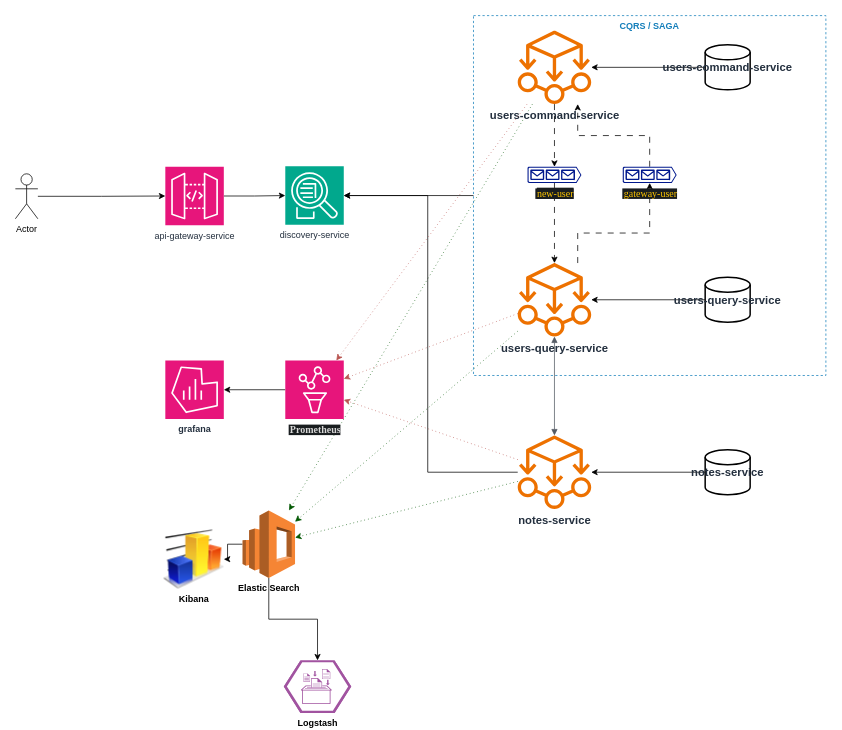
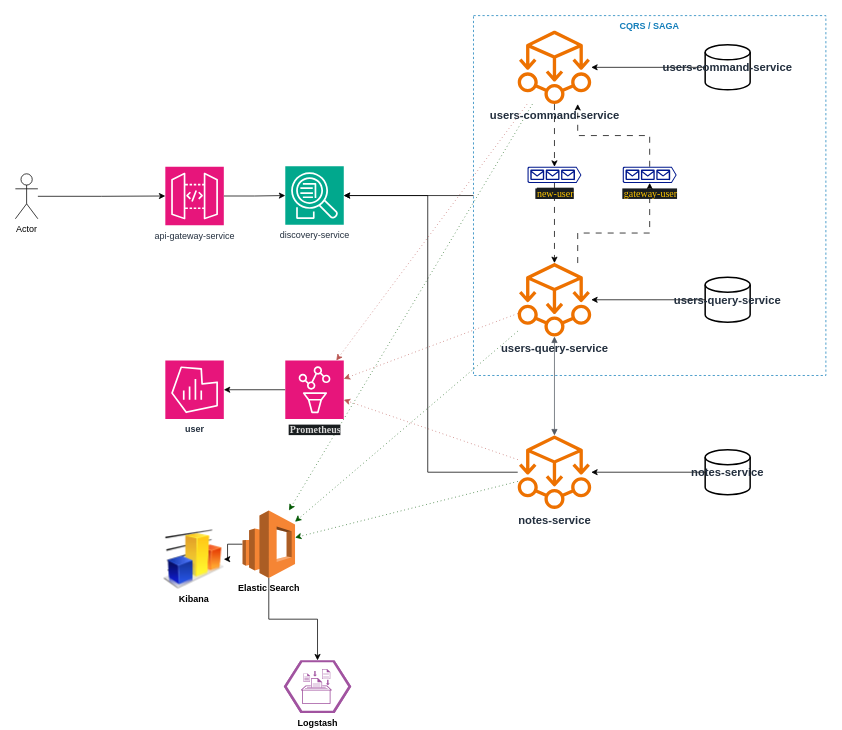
  <mxCell id="0" />
  <mxCell id="1" parent="0" />
  <mxCell id="2" value="&lt;b&gt;CQRS / SAGA&lt;/b&gt;" style="fillColor=none;strokeColor=#147EBA;dashed=1;verticalAlign=top;fontStyle=0;fontColor=#147EBA;whiteSpace=wrap;html=1;" parent="1" vertex="1"><mxGeometry x="631" y="20" width="470" height="480" as="geometry" /></mxCell>
  <mxCell id="3" style="edgeStyle=orthogonalEdgeStyle;rounded=0;orthogonalLoop=1;jettySize=auto;html=1;dashed=1;dashPattern=8 8;" parent="1" source="5" target="15" edge="1"><mxGeometry relative="1" as="geometry"><Array as="points"><mxPoint x="770" y="310" /><mxPoint x="866" y="310" /></Array></mxGeometry></mxCell>
  <mxCell id="4" style="rounded=0;orthogonalLoop=1;jettySize=auto;html=1;fillColor=#008a00;strokeColor=#005700;dashed=1;dashPattern=1 4;" edge="1" parent="1" source="5" target="37"><mxGeometry relative="1" as="geometry" /></mxCell>
  <mxCell id="5" value="&lt;b&gt;&lt;font style=&quot;font-size: 15px;&quot;&gt;users-query-service&lt;/font&gt;&lt;/b&gt;" style="sketch=0;outlineConnect=0;fontColor=#232F3E;gradientColor=none;fillColor=#ED7100;strokeColor=none;dashed=0;verticalLabelPosition=bottom;verticalAlign=top;align=center;html=1;fontSize=12;fontStyle=0;aspect=fixed;pointerEvents=1;shape=mxgraph.aws4.ec2_aws_microservice_extractor_for_net;" parent="1" vertex="1"><mxGeometry x="690" y="350" width="98" height="98" as="geometry" /></mxCell>
  <mxCell id="6" style="rounded=0;orthogonalLoop=1;jettySize=auto;html=1;fillColor=#008a00;strokeColor=#005700;dashed=1;dashPattern=1 4;" edge="1" parent="1" source="7" target="37"><mxGeometry relative="1" as="geometry" /></mxCell>
  <mxCell id="7" value="&lt;b&gt;&lt;font style=&quot;font-size: 15px;&quot;&gt;users-command-service&lt;/font&gt;&lt;/b&gt;" style="sketch=0;outlineConnect=0;fontColor=#232F3E;gradientColor=none;fillColor=#ED7100;strokeColor=none;dashed=0;verticalLabelPosition=bottom;verticalAlign=top;align=center;html=1;fontSize=12;fontStyle=0;aspect=fixed;pointerEvents=1;shape=mxgraph.aws4.ec2_aws_microservice_extractor_for_net;" parent="1" vertex="1"><mxGeometry x="690" y="40" width="98" height="98" as="geometry" /></mxCell>
  <mxCell id="8" style="edgeStyle=orthogonalEdgeStyle;rounded=0;orthogonalLoop=1;jettySize=auto;html=1;" parent="1" source="9" target="7" edge="1"><mxGeometry relative="1" as="geometry" /></mxCell>
  <mxCell id="9" value="&lt;b style=&quot;color: rgb(35, 47, 62); text-wrap: nowrap;&quot;&gt;&lt;font style=&quot;font-size: 15px;&quot;&gt;users-command-service&lt;/font&gt;&lt;/b&gt;" style="strokeWidth=2;html=1;shape=mxgraph.flowchart.database;whiteSpace=wrap;" parent="1" vertex="1"><mxGeometry x="940" y="59" width="60" height="60" as="geometry" /></mxCell>
  <mxCell id="10" style="edgeStyle=orthogonalEdgeStyle;rounded=0;orthogonalLoop=1;jettySize=auto;html=1;" parent="1" source="11" target="5" edge="1"><mxGeometry relative="1" as="geometry" /></mxCell>
  <mxCell id="11" value="&lt;b style=&quot;color: rgb(35, 47, 62); text-wrap: nowrap;&quot;&gt;&lt;font style=&quot;font-size: 15px;&quot;&gt;users-query-service&lt;/font&gt;&lt;/b&gt;" style="strokeWidth=2;html=1;shape=mxgraph.flowchart.database;whiteSpace=wrap;" parent="1" vertex="1"><mxGeometry x="940" y="369" width="60" height="60" as="geometry" /></mxCell>
  <mxCell id="12" style="edgeStyle=orthogonalEdgeStyle;rounded=0;orthogonalLoop=1;jettySize=auto;html=1;exitX=0.5;exitY=1;exitDx=0;exitDy=0;exitPerimeter=0;dashed=1;dashPattern=8 8;" parent="1" source="13" target="5" edge="1"><mxGeometry relative="1" as="geometry" /></mxCell>
  <mxCell id="13" value="&lt;span style=&quot;background-color:#191d1f;padding:0px 0px 0px 2px;&quot;&gt;&lt;span style=&quot;color:#d8d8d8;background-color:#191d1f;font-family:&amp;quot;Consolas&amp;quot;;font-size:10pt;white-space:pre;&quot;&gt;&lt;span style=&quot;color:#ffc600;&quot;&gt;new-user&lt;/span&gt;&lt;/span&gt;&lt;/span&gt;" style="sketch=0;aspect=fixed;pointerEvents=1;shadow=0;dashed=0;html=1;strokeColor=none;labelPosition=center;verticalLabelPosition=bottom;verticalAlign=top;align=center;fillColor=#00188D;shape=mxgraph.azure.queue_generic" parent="1" vertex="1"><mxGeometry x="703" y="221.6" width="72" height="21.6" as="geometry" /></mxCell>
  <mxCell id="14" style="edgeStyle=orthogonalEdgeStyle;rounded=0;orthogonalLoop=1;jettySize=auto;html=1;dashed=1;dashPattern=8 8;" parent="1" source="15" target="7" edge="1"><mxGeometry relative="1" as="geometry"><Array as="points"><mxPoint x="866" y="180" /><mxPoint x="770" y="180" /></Array></mxGeometry></mxCell>
  <mxCell id="15" value="&lt;span style=&quot;background-color:#191d1f;padding:0px 0px 0px 2px;&quot;&gt;&lt;span style=&quot;color: rgb(216, 216, 216); font-family: Consolas; font-size: 10pt; white-space-collapse: preserve;&quot;&gt;&lt;span style=&quot;color:#ffc600;&quot;&gt;gateway-user&lt;/span&gt;&lt;/span&gt;&lt;/span&gt;" style="sketch=0;aspect=fixed;pointerEvents=1;shadow=0;dashed=0;html=1;strokeColor=none;labelPosition=center;verticalLabelPosition=bottom;verticalAlign=top;align=center;fillColor=#00188D;shape=mxgraph.azure.queue_generic" parent="1" vertex="1"><mxGeometry x="830" y="221.6" width="72" height="21.6" as="geometry" /></mxCell>
  <mxCell id="16" style="edgeStyle=orthogonalEdgeStyle;rounded=0;orthogonalLoop=1;jettySize=auto;html=1;entryX=0.5;entryY=0;entryDx=0;entryDy=0;entryPerimeter=0;dashed=1;dashPattern=8 8;" parent="1" source="7" target="13" edge="1"><mxGeometry relative="1" as="geometry" /></mxCell>
  <mxCell id="17" style="edgeStyle=orthogonalEdgeStyle;rounded=0;orthogonalLoop=1;jettySize=auto;html=1;" parent="1" source="2" target="18" edge="1"><mxGeometry relative="1" as="geometry" /></mxCell>
  <mxCell id="18" value="discovery-service" style="sketch=0;points=[[0,0,0],[0.25,0,0],[0.5,0,0],[0.75,0,0],[1,0,0],[0,1,0],[0.25,1,0],[0.5,1,0],[0.75,1,0],[1,1,0],[0,0.25,0],[0,0.5,0],[0,0.75,0],[1,0.25,0],[1,0.5,0],[1,0.75,0]];outlineConnect=0;fontColor=#232F3E;fillColor=#01A88D;strokeColor=#ffffff;dashed=0;verticalLabelPosition=bottom;verticalAlign=top;align=center;html=1;fontSize=12;fontStyle=0;aspect=fixed;shape=mxgraph.aws4.resourceIcon;resIcon=mxgraph.aws4.application_discovery_service;" parent="1" vertex="1"><mxGeometry x="380" y="221" width="78" height="78" as="geometry" /></mxCell>
  <mxCell id="19" style="edgeStyle=orthogonalEdgeStyle;rounded=0;orthogonalLoop=1;jettySize=auto;html=1;" parent="1" source="21" target="18" edge="1"><mxGeometry relative="1" as="geometry"><Array as="points"><mxPoint x="570" y="629" /><mxPoint x="570" y="260" /></Array></mxGeometry></mxCell>
  <mxCell id="20" style="rounded=0;orthogonalLoop=1;jettySize=auto;html=1;fillColor=#008a00;strokeColor=#005700;dashed=1;dashPattern=1 4;" edge="1" parent="1" source="21" target="37"><mxGeometry relative="1" as="geometry" /></mxCell>
  <mxCell id="21" value="&lt;b&gt;&lt;font style=&quot;font-size: 15px;&quot;&gt;notes-service&lt;/font&gt;&lt;/b&gt;" style="sketch=0;outlineConnect=0;fontColor=#232F3E;gradientColor=none;fillColor=#ED7100;strokeColor=none;dashed=0;verticalLabelPosition=bottom;verticalAlign=top;align=center;html=1;fontSize=12;fontStyle=0;aspect=fixed;pointerEvents=1;shape=mxgraph.aws4.ec2_aws_microservice_extractor_for_net;" parent="1" vertex="1"><mxGeometry x="690" y="580" width="98" height="98" as="geometry" /></mxCell>
  <mxCell id="22" style="edgeStyle=orthogonalEdgeStyle;rounded=0;orthogonalLoop=1;jettySize=auto;html=1;" parent="1" source="23" target="21" edge="1"><mxGeometry relative="1" as="geometry" /></mxCell>
  <mxCell id="23" value="&lt;b style=&quot;color: rgb(35, 47, 62); text-wrap: nowrap;&quot;&gt;&lt;font style=&quot;font-size: 15px;&quot;&gt;notes-service&lt;/font&gt;&lt;/b&gt;" style="strokeWidth=2;html=1;shape=mxgraph.flowchart.database;whiteSpace=wrap;" parent="1" vertex="1"><mxGeometry x="940" y="599" width="60" height="60" as="geometry" /></mxCell>
  <mxCell id="24" value="" style="edgeStyle=orthogonalEdgeStyle;html=1;endArrow=block;elbow=vertical;startArrow=block;startFill=1;endFill=1;strokeColor=#545B64;rounded=0;" parent="1" source="5" target="21" edge="1"><mxGeometry width="100" relative="1" as="geometry"><mxPoint x="570" y="490" as="sourcePoint" /><mxPoint x="670" y="490" as="targetPoint" /></mxGeometry></mxCell>
  <mxCell id="25" style="edgeStyle=orthogonalEdgeStyle;rounded=0;orthogonalLoop=1;jettySize=auto;html=1;" parent="1" source="26" target="18" edge="1"><mxGeometry relative="1" as="geometry" /></mxCell>
  <mxCell id="26" value="api-gateway-service" style="sketch=0;points=[[0,0,0],[0.25,0,0],[0.5,0,0],[0.75,0,0],[1,0,0],[0,1,0],[0.25,1,0],[0.5,1,0],[0.75,1,0],[1,1,0],[0,0.25,0],[0,0.5,0],[0,0.75,0],[1,0.25,0],[1,0.5,0],[1,0.75,0]];outlineConnect=0;fontColor=#232F3E;fillColor=#E7157B;strokeColor=#ffffff;dashed=0;verticalLabelPosition=bottom;verticalAlign=top;align=center;html=1;fontSize=12;fontStyle=0;aspect=fixed;shape=mxgraph.aws4.resourceIcon;resIcon=mxgraph.aws4.api_gateway;" parent="1" vertex="1"><mxGeometry x="220" y="221.6" width="78" height="78" as="geometry" /></mxCell>
  <mxCell id="27" style="edgeStyle=orthogonalEdgeStyle;rounded=0;orthogonalLoop=1;jettySize=auto;html=1;" parent="1" source="28" target="26" edge="1"><mxGeometry relative="1" as="geometry" /></mxCell>
  <mxCell id="28" value="Actor" style="shape=umlActor;verticalLabelPosition=bottom;verticalAlign=top;html=1;outlineConnect=0;" parent="1" vertex="1"><mxGeometry x="20" y="231" width="30" height="60" as="geometry" /></mxCell>
  <mxCell id="29" style="edgeStyle=orthogonalEdgeStyle;rounded=0;orthogonalLoop=1;jettySize=auto;html=1;" edge="1" parent="1" source="30" target="34"><mxGeometry relative="1" as="geometry" /></mxCell>
  <mxCell id="30" value="&lt;span style=&quot;background-color:#191d1f;padding:0px 0px 0px 2px;&quot;&gt;&lt;span style=&quot;color: rgb(216, 216, 216); font-family: Consolas; font-size: 10pt; white-space-collapse: preserve;&quot;&gt;&lt;b&gt;Prometheus&lt;/b&gt;&lt;/span&gt;&lt;/span&gt;" style="sketch=0;points=[[0,0,0],[0.25,0,0],[0.5,0,0],[0.75,0,0],[1,0,0],[0,1,0],[0.25,1,0],[0.5,1,0],[0.75,1,0],[1,1,0],[0,0.25,0],[0,0.5,0],[0,0.75,0],[1,0.25,0],[1,0.5,0],[1,0.75,0]];points=[[0,0,0],[0.25,0,0],[0.5,0,0],[0.75,0,0],[1,0,0],[0,1,0],[0.25,1,0],[0.5,1,0],[0.75,1,0],[1,1,0],[0,0.25,0],[0,0.5,0],[0,0.75,0],[1,0.25,0],[1,0.5,0],[1,0.75,0]];outlineConnect=0;fontColor=#232F3E;fillColor=#E7157B;strokeColor=#ffffff;dashed=0;verticalLabelPosition=bottom;verticalAlign=top;align=center;html=1;fontSize=12;fontStyle=0;aspect=fixed;shape=mxgraph.aws4.resourceIcon;resIcon=mxgraph.aws4.managed_service_for_prometheus;" vertex="1" parent="1"><mxGeometry x="380" y="480" width="78" height="78" as="geometry" /></mxCell>
  <mxCell id="31" style="rounded=0;orthogonalLoop=1;jettySize=auto;html=1;dashed=1;dashPattern=1 4;fillColor=#f8cecc;strokeColor=#b85450;" edge="1" parent="1" source="7" target="30"><mxGeometry relative="1" as="geometry" /></mxCell>
  <mxCell id="32" style="rounded=0;orthogonalLoop=1;jettySize=auto;html=1;dashed=1;dashPattern=1 4;fillColor=#f8cecc;strokeColor=#b85450;" edge="1" parent="1" source="5" target="30"><mxGeometry relative="1" as="geometry" /></mxCell>
  <mxCell id="33" style="rounded=0;orthogonalLoop=1;jettySize=auto;html=1;dashed=1;dashPattern=1 4;fillColor=#f8cecc;strokeColor=#b85450;" edge="1" parent="1" source="21" target="30"><mxGeometry relative="1" as="geometry" /></mxCell>
- <mxCell id="34" value="&lt;b&gt;grafana&lt;/b&gt;" style="sketch=0;points=[[0,0,0],[0.25,0,0],[0.5,0,0],[0.75,0,0],[1,0,0],[0,1,0],[0.25,1,0],[0.5,1,0],[0.75,1,0],[1,1,0],[0,0.25,0],[0,0.5,0],[0,0.75,0],[1,0.25,0],[1,0.5,0],[1,0.75,0]];points=[[0,0,0],[0.25,0,0],[0.5,0,0],[0.75,0,0],[1,0,0],[0,1,0],[0.25,1,0],[0.5,1,0],[0.75,1,0],[1,1,0],[0,0.25,0],[0,0.5,0],[0,0.75,0],[1,0.25,0],[1,0.5,0],[1,0.75,0]];outlineConnect=0;fontColor=#232F3E;fillColor=#E7157B;strokeColor=#ffffff;dashed=0;verticalLabelPosition=bottom;verticalAlign=top;align=center;html=1;fontSize=12;fontStyle=0;aspect=fixed;shape=mxgraph.aws4.resourceIcon;resIcon=mxgraph.aws4.managed_service_for_grafana;" vertex="1" parent="1"><mxGeometry x="220" y="480" width="78" height="78" as="geometry" /></mxCell>
+ <mxCell id="34" value="&lt;b&gt;user&lt;/b&gt;" style="sketch=0;points=[[0,0,0],[0.25,0,0],[0.5,0,0],[0.75,0,0],[1,0,0],[0,1,0],[0.25,1,0],[0.5,1,0],[0.75,1,0],[1,1,0],[0,0.25,0],[0,0.5,0],[0,0.75,0],[1,0.25,0],[1,0.5,0],[1,0.75,0]];points=[[0,0,0],[0.25,0,0],[0.5,0,0],[0.75,0,0],[1,0,0],[0,1,0],[0.25,1,0],[0.5,1,0],[0.75,1,0],[1,1,0],[0,0.25,0],[0,0.5,0],[0,0.75,0],[1,0.25,0],[1,0.5,0],[1,0.75,0]];outlineConnect=0;fontColor=#232F3E;fillColor=#E7157B;strokeColor=#ffffff;dashed=0;verticalLabelPosition=bottom;verticalAlign=top;align=center;html=1;fontSize=12;fontStyle=0;aspect=fixed;shape=mxgraph.aws4.resourceIcon;resIcon=mxgraph.aws4.managed_service_for_grafana;" vertex="1" parent="1"><mxGeometry x="220" y="480" width="78" height="78" as="geometry" /></mxCell>
  <mxCell id="35" value="" style="edgeStyle=orthogonalEdgeStyle;rounded=0;orthogonalLoop=1;jettySize=auto;html=1;" edge="1" parent="1" source="37" target="38"><mxGeometry relative="1" as="geometry" /></mxCell>
  <mxCell id="36" style="edgeStyle=orthogonalEdgeStyle;rounded=0;orthogonalLoop=1;jettySize=auto;html=1;" edge="1" parent="1" source="37" target="39"><mxGeometry relative="1" as="geometry" /></mxCell>
  <mxCell id="37" value="&lt;b&gt;Elastic Search&lt;/b&gt;" style="outlineConnect=0;dashed=0;verticalLabelPosition=bottom;verticalAlign=top;align=center;html=1;shape=mxgraph.aws3.elasticsearch_service;fillColor=#F58534;gradientColor=none;" vertex="1" parent="1"><mxGeometry x="323" y="680" width="70" height="90" as="geometry" /></mxCell>
  <mxCell id="38" value="&lt;b&gt;Logstash&lt;/b&gt;" style="verticalLabelPosition=bottom;sketch=0;html=1;fillColor=#A153A0;strokeColor=#ffffff;verticalAlign=top;align=center;points=[[0,0.5,0],[0.125,0.25,0],[0.25,0,0],[0.5,0,0],[0.75,0,0],[0.875,0.25,0],[1,0.5,0],[0.875,0.75,0],[0.75,1,0],[0.5,1,0],[0.125,0.75,0]];pointerEvents=1;shape=mxgraph.cisco_safe.compositeIcon;bgIcon=mxgraph.cisco_safe.design.blank_device;resIcon=mxgraph.cisco_safe.design.log_collector_2;" vertex="1" parent="1"><mxGeometry x="378" y="880" width="90" height="70" as="geometry" /></mxCell>
  <mxCell id="39" value="&lt;b&gt;Kibana&lt;/b&gt;" style="image;html=1;image=img/lib/clip_art/finance/Graph_128x128.png" vertex="1" parent="1"><mxGeometry x="218" y="705" width="80" height="80" as="geometry" /></mxCell>
